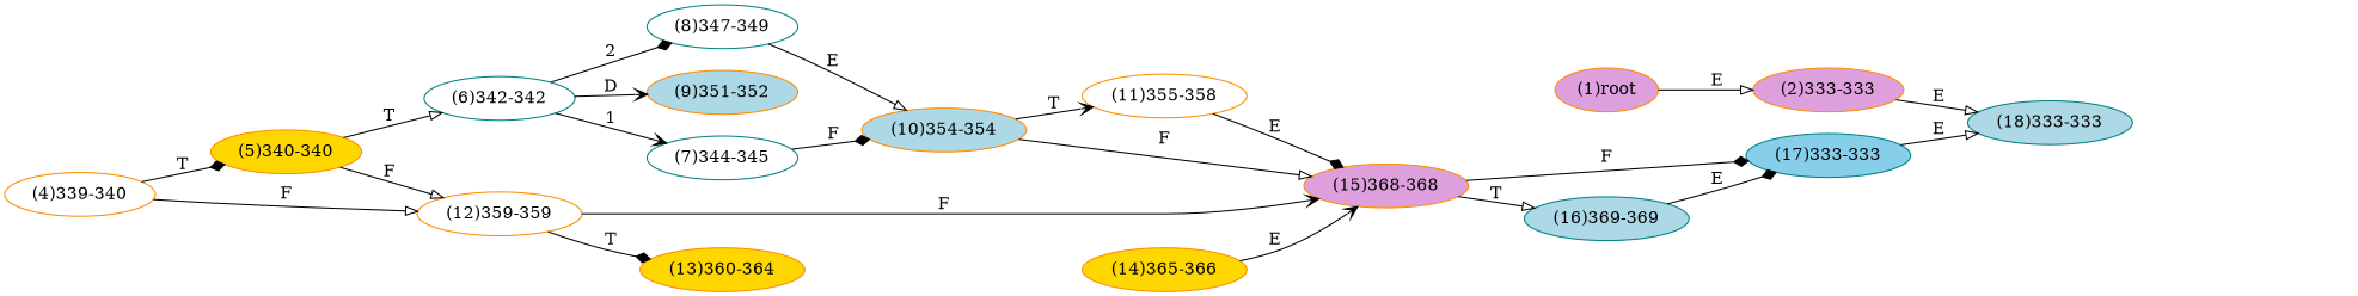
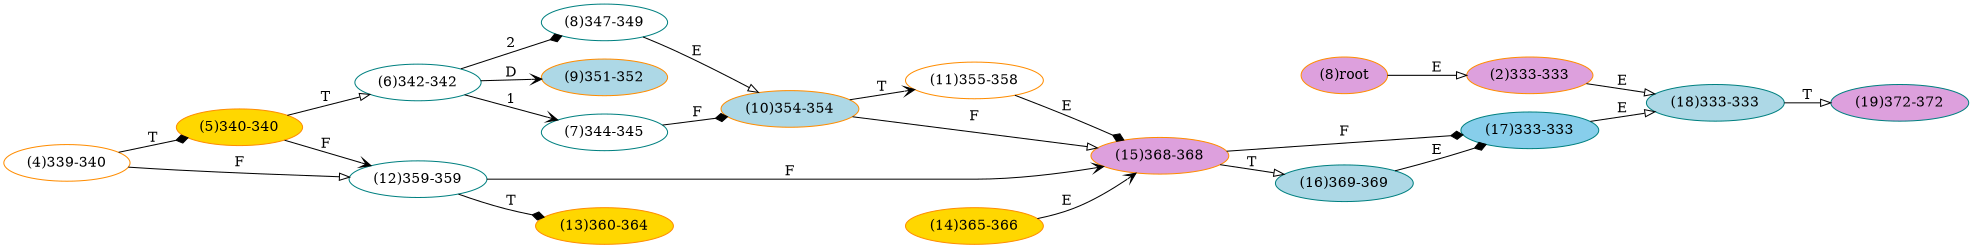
  digraph {
    rankdir=LR
    node [color=darkorange fillcolor=white style=filled]
    edge [arrowhead=onormal]
-   n1 [fillcolor=plum label="(1)root"]
+   n1 [fillcolor=plum label="(8)root"]
    n2 [fillcolor=plum label="(2)333-333"]
    n3 [color=teal fillcolor=lightblue label="(18)333-333"]
+   n4 [color=teal fillcolor=plum label="(19)372-372"]
    n5 [label="(4)339-340"]
    n6 [fillcolor=gold label="(5)340-340"]
-   n7 [label="(12)359-359"]
+   n7 [color=teal label="(12)359-359"]
    n8 [fillcolor=gold label="(14)365-366"]
    n9 [fillcolor=plum label="(15)368-368"]
    n10 [color=teal label="(6)342-342"]
    n11 [fillcolor=gold label="(13)360-364"]
    n12 [color=teal label="(7)344-345"]
    n13 [color=teal label="(8)347-349"]
    n14 [fillcolor=lightblue label="(9)351-352"]
    n15 [fillcolor=lightblue label="(10)354-354"]
    n16 [label="(11)355-358"]
    n17 [color=teal fillcolor=skyblue label="(17)333-333"]
    n18 [color=teal fillcolor=lightblue label="(16)369-369"]
    n1 -> n2 [label=E]
    n2 -> n3 [label=E]
+   n3 -> n4 [label=T]
    n5 -> n6 [arrowhead=diamond label=T]
    n5 -> n7 [label=F]
-   n6 -> n7 [label=F]
+   n6 -> n7 [arrowhead=vee label=F]
    n6 -> n10 [label=T]
    n7 -> n9 [arrowhead=vee label=F]
    n7 -> n11 [arrowhead=diamond label=T]
    n8 -> n9 [arrowhead=vee label=E]
    n9 -> n17 [arrowhead=diamond label=F]
    n9 -> n18 [label=T]
    n10 -> n12 [arrowhead=vee label=1]
    n10 -> n13 [arrowhead=diamond label=2]
    n10 -> n14 [arrowhead=vee label=D]
    n12 -> n15 [arrowhead=diamond label=F]
    n13 -> n15 [label=E]
    n15 -> n9 [label=F]
    n15 -> n16 [arrowhead=vee label=T]
    n16 -> n9 [arrowhead=diamond label=E]
    n17 -> n3 [label=E]
    n18 -> n17 [arrowhead=diamond label=E]
  }
